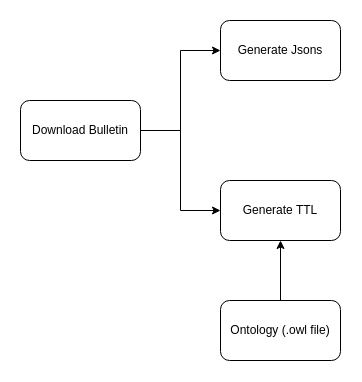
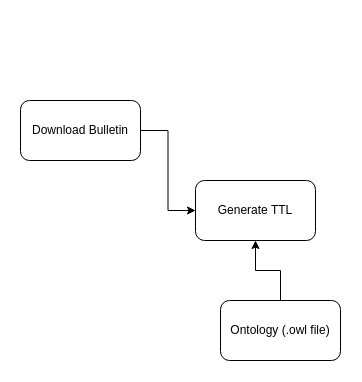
  <mxCell id="0" />
  <mxCell id="1" parent="0" />
  <mxCell id="2" style="edgeStyle=orthogonalEdgeStyle;rounded=0;orthogonalLoop=1;jettySize=auto;html=1;entryX=0;entryY=0.5;entryDx=0;entryDy=0;" edge="1" parent="1" source="4" target="7"><mxGeometry relative="1" as="geometry" /></mxCell>
- <mxCell id="3" style="edgeStyle=orthogonalEdgeStyle;rounded=0;orthogonalLoop=1;jettySize=auto;html=1;entryX=0;entryY=0.5;entryDx=0;entryDy=0;" edge="1" parent="1" source="4" target="5"><mxGeometry relative="1" as="geometry" /></mxCell>
  <mxCell id="4" value="Download Bulletin" style="whiteSpace=wrap;html=1;rounded=1;" vertex="1" parent="1"><mxGeometry x="20" y="100" width="120" height="60" as="geometry" /></mxCell>
- <mxCell id="5" value="Generate Jsons" style="whiteSpace=wrap;html=1;rounded=1;" vertex="1" parent="1"><mxGeometry x="220" y="20" width="120" height="60" as="geometry" /></mxCell>
  <mxCell id="6" value="" style="edgeStyle=orthogonalEdgeStyle;rounded=0;orthogonalLoop=1;jettySize=auto;html=1;endArrow=none;endFill=0;startArrow=classic;startFill=1;" edge="1" parent="1" source="7" target="8"><mxGeometry relative="1" as="geometry" /></mxCell>
- <mxCell id="7" value="Generate TTL" style="whiteSpace=wrap;html=1;rounded=1;" vertex="1" parent="1"><mxGeometry x="220" y="180" width="120" height="60" as="geometry" /></mxCell>
+ <mxCell id="7" value="Generate TTL" style="whiteSpace=wrap;html=1;rounded=1;" vertex="1" parent="1"><mxGeometry x="195" y="180" width="120" height="60" as="geometry" /></mxCell>
  <mxCell id="8" value="Ontology (.owl file)" style="whiteSpace=wrap;html=1;rounded=1;" vertex="1" parent="1"><mxGeometry x="220" y="300" width="120" height="60" as="geometry" /></mxCell>
